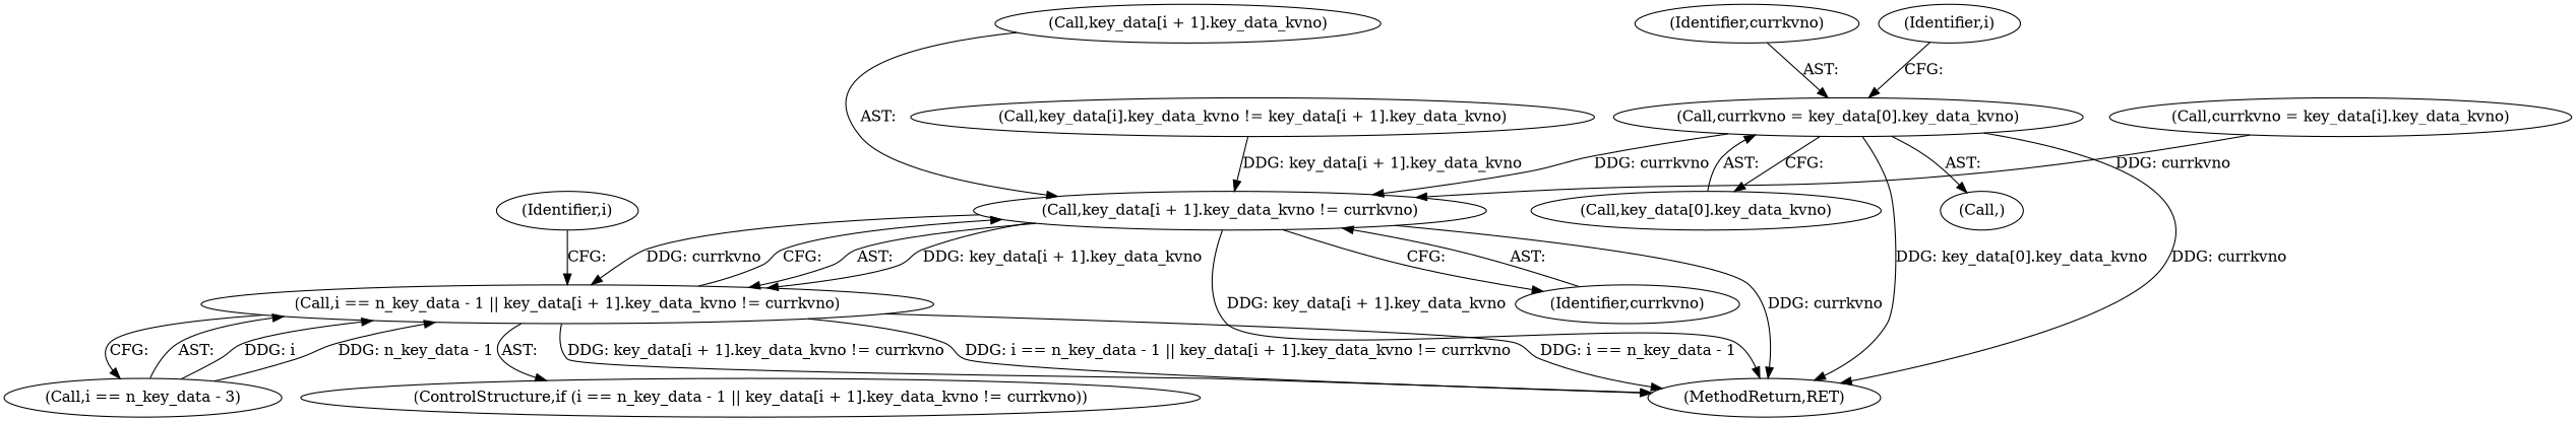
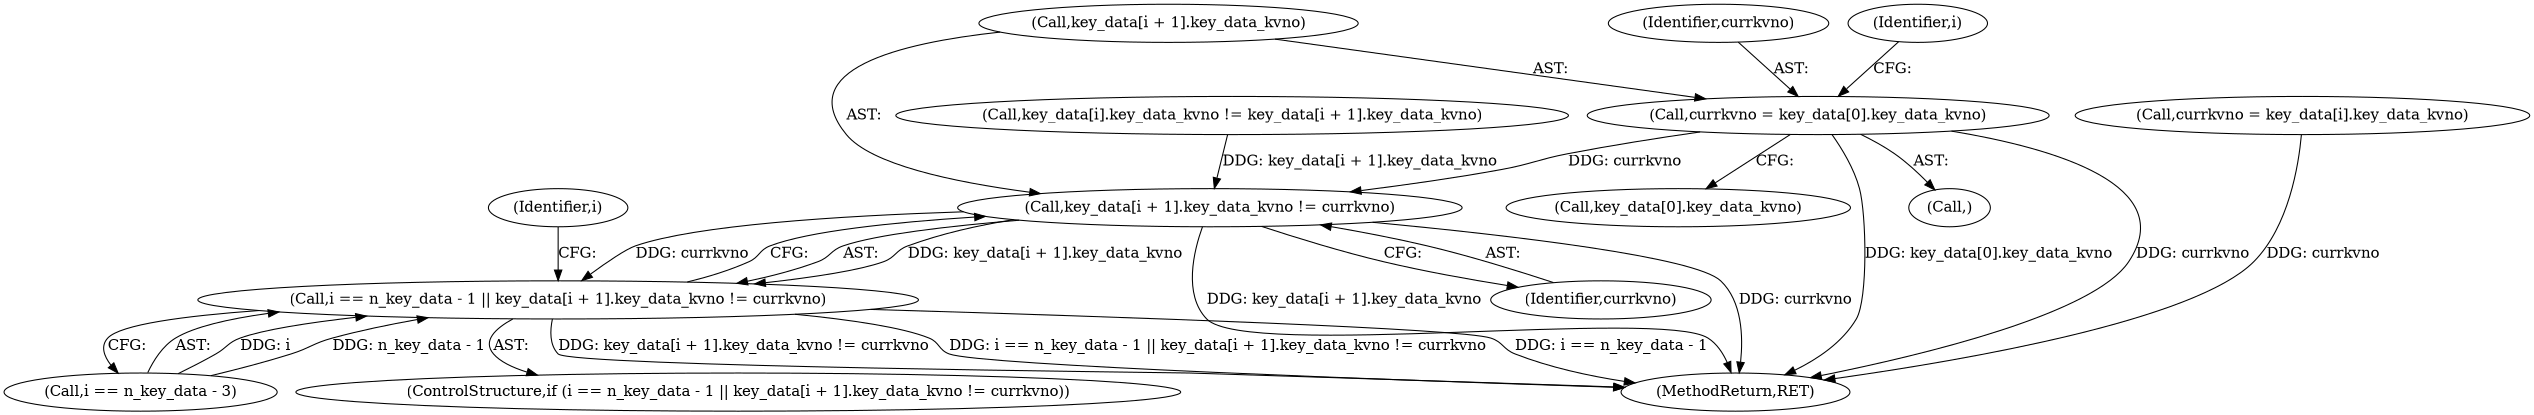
  digraph {
    n1 [label="(Call,currkvno = key_data[0].key_data_kvno)"]
    n2 [label="(Call,key_data[i + 1].key_data_kvno != currkvno)"]
    n3 [label="(MethodReturn,RET)"]
    n4 [label="(Call,key_data[0].key_data_kvno)"]
    n5 [label="(Call,)"]
    n6 [label="(Call,i == n_key_data - 1 || key_data[i + 1].key_data_kvno != currkvno)"]
    n7 [label="(Identifier,currkvno)"]
    n8 [label="(Call,i == n_key_data - 3)"]
    n9 [label="(ControlStructure,if (i == n_key_data - 1 || key_data[i + 1].key_data_kvno != currkvno))"]
    n10 [label="(Call,currkvno = key_data[i].key_data_kvno)"]
    n11 [label="(Identifier,i)"]
    n12 [label="(Call,key_data[i + 1].key_data_kvno)"]
    n13 [label="(Identifier,i)"]
    n14 [label="(Call,key_data[i].key_data_kvno != key_data[i + 1].key_data_kvno)"]
    n15 [label="(Identifier,currkvno)"]
    n1 -> n2 [label="DDG: currkvno"]
    n1 -> n3 [label="DDG: currkvno"]
    n1 -> n3 [label="DDG: key_data[0].key_data_kvno"]
    n1 -> n4 [label="CFG: "]
    n1 -> n5 [label="AST: "]
    n2 -> n3 [label="DDG: currkvno"]
    n2 -> n3 [label="DDG: key_data[i + 1].key_data_kvno"]
    n2 -> n6 [label="AST: "]
    n2 -> n6 [label="DDG: key_data[i + 1].key_data_kvno"]
    n2 -> n6 [label="DDG: currkvno"]
    n2 -> n7 [label="CFG: "]
-   n4 -> n1 [label="AST: "]
+   n12 -> n1 [label="AST: "]
    n6 -> n2 [label="CFG: "]
    n6 -> n3 [label="DDG: i == n_key_data - 1"]
    n6 -> n3 [label="DDG: key_data[i + 1].key_data_kvno != currkvno"]
    n6 -> n3 [label="DDG: i == n_key_data - 1 || key_data[i + 1].key_data_kvno != currkvno"]
    n6 -> n8 [label="CFG: "]
    n6 -> n9 [label="AST: "]
    n7 -> n2 [label="AST: "]
    n8 -> n6 [label="AST: "]
    n8 -> n6 [label="DDG: i"]
    n8 -> n6 [label="DDG: n_key_data - 1"]
-   n10 -> n2 [label="DDG: currkvno"]
+   n10 -> n3 [label="DDG: currkvno"]
    n11 -> n1 [label="CFG: "]
    n12 -> n2 [label="AST: "]
    n13 -> n6 [label="CFG: "]
    n14 -> n2 [label="DDG: key_data[i + 1].key_data_kvno"]
    n15 -> n1 [label="AST: "]
  }
